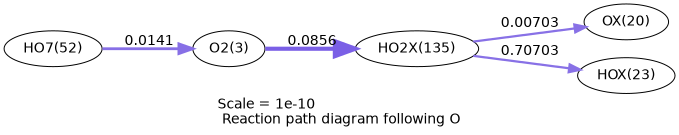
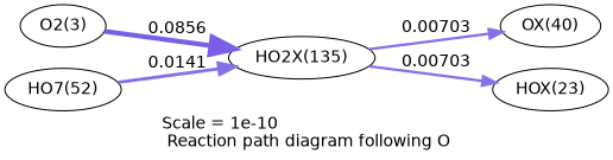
  digraph {
    fontname=Helvetica
    label="Scale = 1e-10\l Reaction path diagram following O"
    rankdir=LR
    node [fontname=Helvetica]
    edge [arrowsize=1.13 color="0.7, 0.507, 0.9" fontname=Helvetica penwidth=2.26]
    n1 [label="O2(3)"]
    n2 [label="HO2X(135)"]
-   n3 [label="OX(20)"]
+   n3 [label="OX(40)"]
    n4 [label="HOX(23)"]
    n5 [label="HO7(52)"]
    n1 -> n2 [arrowsize=2.07 color="0.7, 0.586, 0.9" label=" 0.0856" penwidth=4.14]
    n2 -> n3 [label=" 0.00703"]
-   n2 -> n4 [label=" 0.70703"]
-   n5 -> n1 [arrowsize=1.39 color="0.7, 0.514, 0.9" label=" 0.0141" penwidth=2.78]
+   n2 -> n4 [label=" 0.00703"]
+   n5 -> n2 [arrowsize=1.39 color="0.7, 0.514, 0.9" label=" 0.0141" penwidth=2.78]
  }
